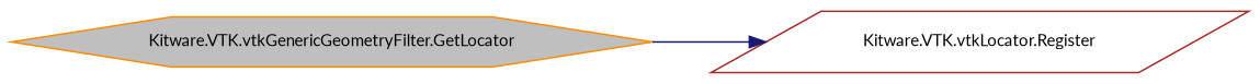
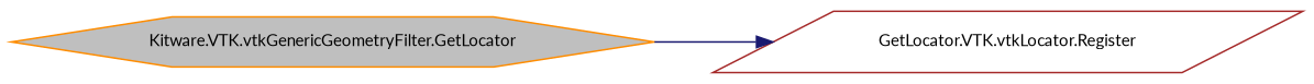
  digraph {
    rankdir=LR
    fontname=Lato
    node [fontname=Lato fontsize=10]
    n1 [color=darkorange fillcolor=grey75 fontcolor=black height=0.2 label="Kitware.VTK.vtkGenericGeometryFilter.GetLocator" shape=hexagon style=filled width=0.4]
-   n2 [color=brown height=0.2 label="Kitware.VTK.vtkLocator.Register" shape=parallelogram width=0.4]
+   n2 [color=brown height=0.2 label="GetLocator.VTK.vtkLocator.Register" shape=parallelogram width=0.4]
    n1 -> n2 [color=midnightblue fontname=Lato fontsize=10 labelfontname=FreeSans labelfontsize=10 style=solid]
  }
